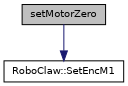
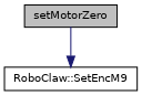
  digraph {
    rankdir=TB
    node [color=black fontname=Helvetica fontsize=10 shape=record style=filled]
    n1 [fillcolor=grey75 fontcolor=black height=0.2 label=setMotorZero width=0.4]
-   n2 [fillcolor=white height=0.2 label="RoboClaw::SetEncM1" width=0.4]
+   n2 [fillcolor=white height=0.2 label="RoboClaw::SetEncM9" width=0.4]
    n1 -> n2 [color=midnightblue fontname=Helvetica fontsize=10 labelfontname=Helvetica labelfontsize=10 style=solid]
  }
